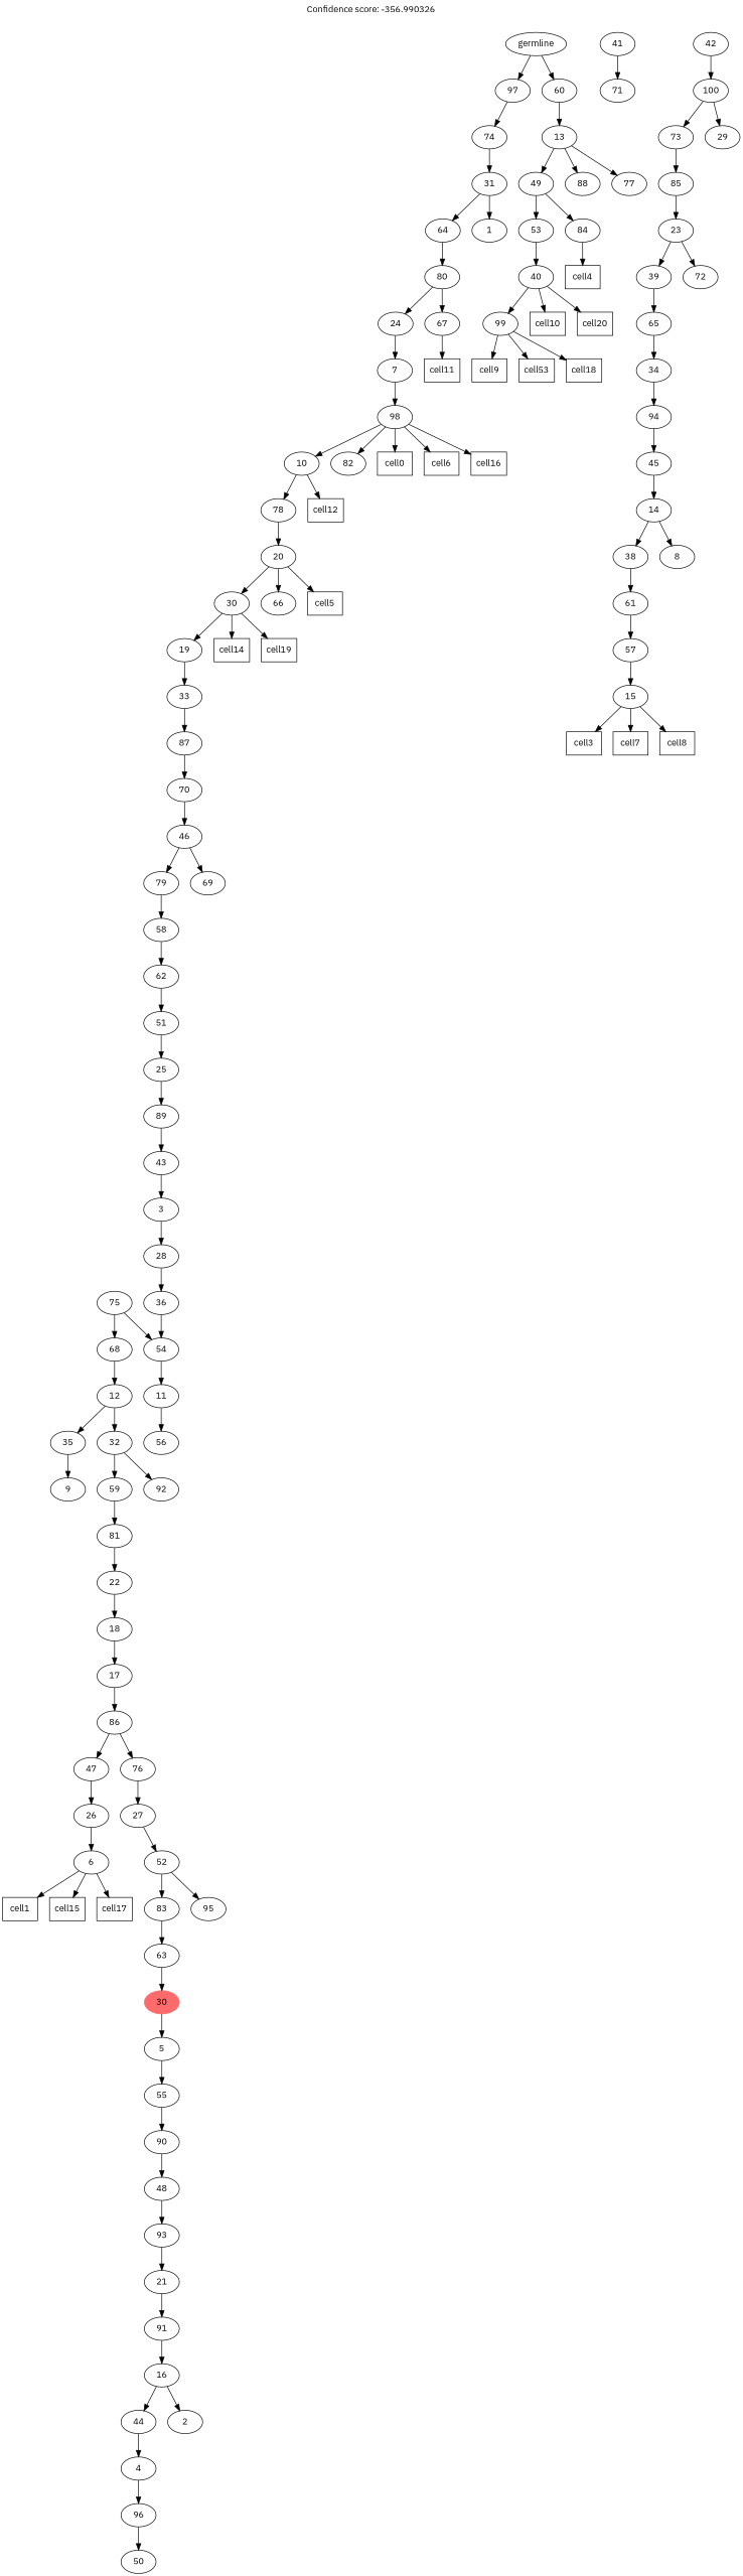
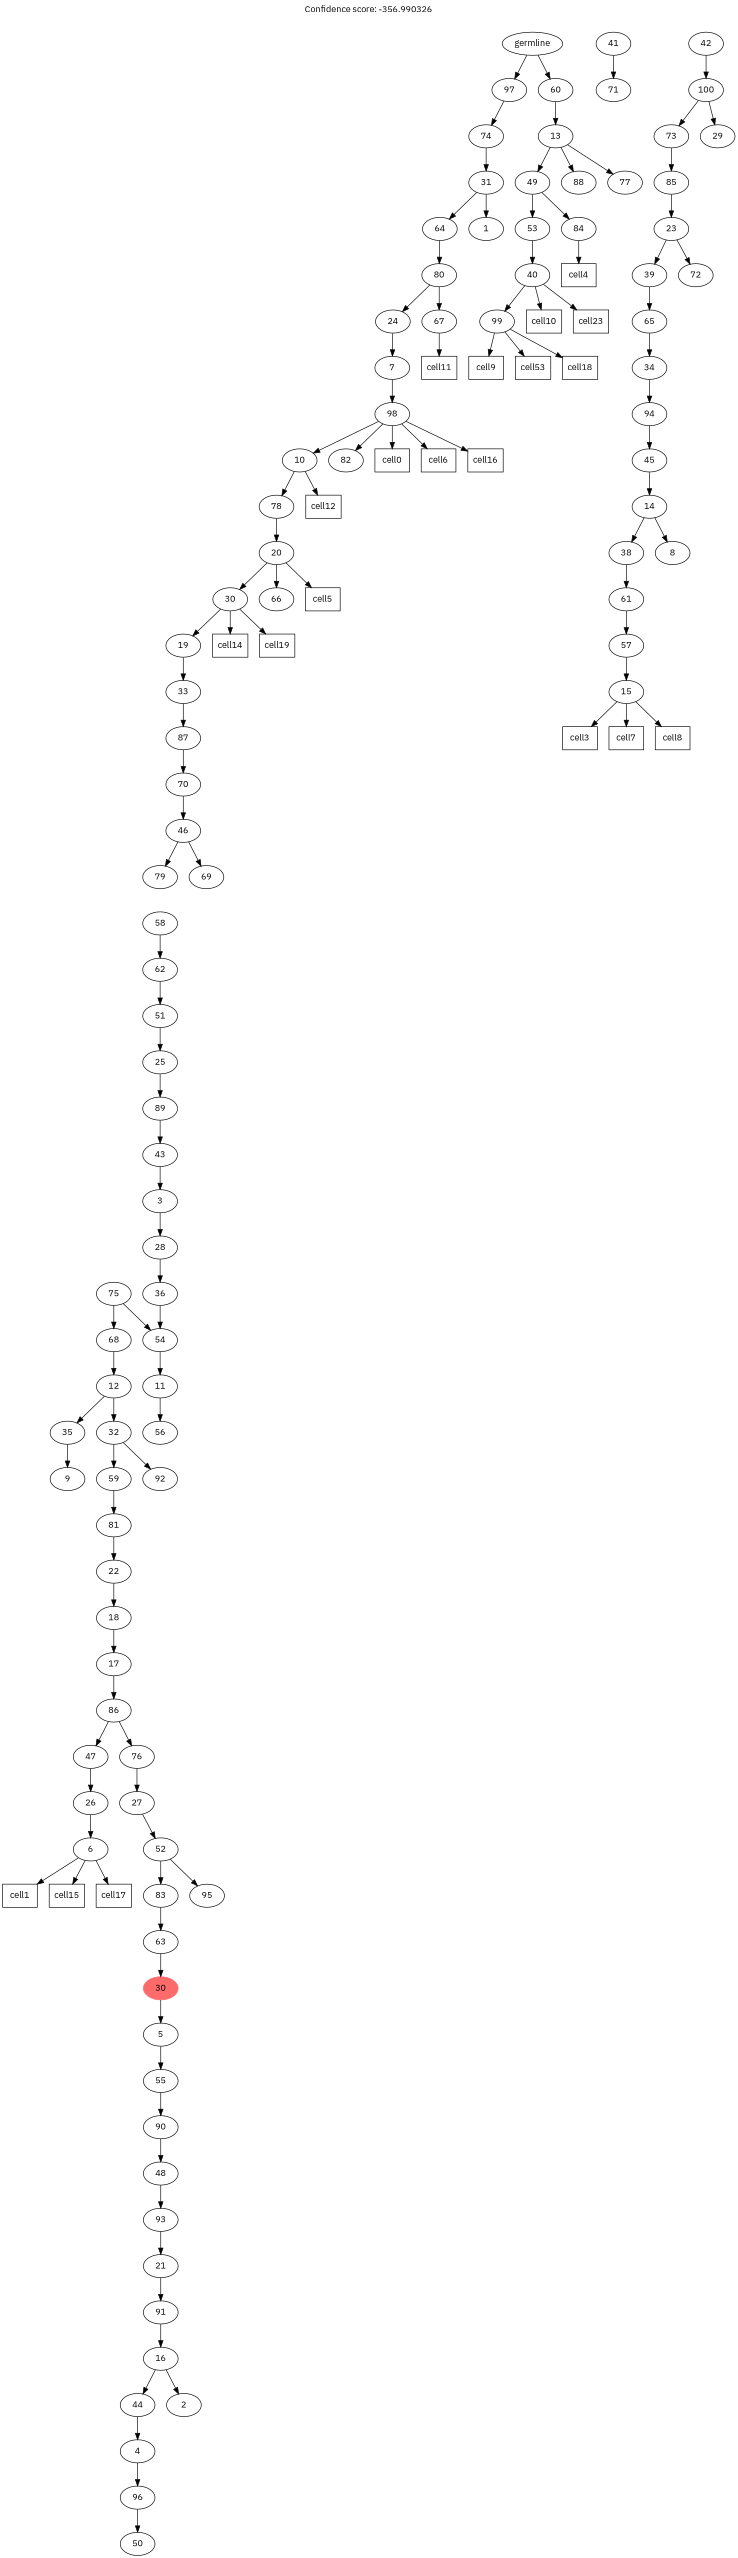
  digraph {
    fontname="IBM Plex Sans"
    label="Confidence score: -356.990326"
    labelloc=t
    node [fontname="IBM Plex Sans"]
    edge [fontname="IBM Plex Sans"]
    n1 [label=11]
    n2 [label=56]
    n3 [label=35]
    n4 [label=9]
    n5 [label=26]
    n6 [label=6]
    cell1 [shape=box]
    cell15 [shape=box]
    cell17 [shape=box]
    n10 [label=47]
    n11 [label=41]
    n12 [label=71]
    n13 [label=57]
    n14 [label=15]
    cell3 [shape=box]
    cell7 [shape=box]
    cell8 [shape=box]
    n18 [label=61]
    n19 [label=38]
    n20 [label=14]
    n21 [label=8]
    n22 [label=45]
    n23 [label=94]
    n24 [label=34]
    n25 [label=65]
    n26 [label=39]
    n27 [label=23]
    n28 [label=72]
    n29 [label=85]
    n30 [label=73]
    n31 [label=100]
    n32 [label=29]
    n33 [label=42]
    n34 [label=50]
    n35 [label=96]
    n36 [label=4]
    n37 [label=44]
    n38 [label=16]
    n39 [label=2]
    n40 [label=91]
    n41 [label=21]
    n42 [label=93]
    n43 [label=48]
    n44 [label=90]
    n45 [label=55]
    n46 [label=5]
    n47 [color=indianred1 label=30 style=filled]
    n48 [label=63]
    n49 [label=83]
    n50 [label=52]
    n51 [label=95]
    n52 [label=27]
    n53 [label=76]
    n54 [label=86]
    n55 [label=17]
    n56 [label=18]
    n57 [label=22]
    n58 [label=81]
    n59 [label=59]
    n60 [label=32]
    n61 [label=92]
    n62 [label=12]
    n63 [label=68]
    n64 [label=75]
    n65 [label=54]
    n66 [label=36]
    n67 [label=28]
    n68 [label=3]
    n69 [label=43]
    n70 [label=89]
    n71 [label=25]
    n72 [label=51]
    n73 [label=62]
    n74 [label=58]
    n75 [label=79]
    n76 [label=46]
    n77 [label=69]
    n78 [label=70]
    n79 [label=87]
    n80 [label=33]
    n81 [label=19]
    n82 [label=30]
    cell14 [shape=box]
    cell19 [shape=box]
    n85 [label=20]
    n86 [label=66]
    cell5 [shape=box]
    n88 [label=78]
    n89 [label=10]
    cell12 [shape=box]
    n91 [label=98]
    n92 [label=82]
    n93 [label=cell0 shape=box]
    cell6 [shape=box]
    cell16 [shape=box]
    n96 [label=7]
    n97 [label=24]
    n98 [label=80]
    n99 [label=67]
    cell11 [shape=box]
    n101 [label=64]
    n102 [label=31]
    n103 [label=1]
    n104 [label=74]
    n105 [label=97]
    n106 [label=40]
    n107 [label=99]
    cell10 [shape=box]
-   cell20 [shape=box]
+   cell20 [shape=box label=cell23]
    cell9 [shape=box]
    n111 [label=cell53 shape=box]
    cell18 [shape=box]
    n113 [label=53]
    n114 [label=49]
    n115 [label=84]
    cell4 [shape=box]
    n117 [label=13]
    n118 [label=88]
    n119 [label=77]
    n120 [label=60]
    n121 [label=germline]
    n1 -> n2
    n3 -> n4
    n5 -> n6
    n6 -> cell1
    n6 -> cell15
    n6 -> cell17
    n10 -> n5
    n11 -> n12
    n13 -> n14
    n14 -> cell3
    n14 -> cell7
    n14 -> cell8
    n18 -> n13
    n19 -> n18
    n20 -> n19
    n20 -> n21
    n22 -> n20
    n23 -> n22
    n24 -> n23
    n25 -> n24
    n26 -> n25
    n27 -> n26
    n27 -> n28
    n29 -> n27
    n30 -> n29
    n31 -> n30
    n31 -> n32
    n33 -> n31
    n35 -> n34
    n36 -> n35
    n37 -> n36
    n38 -> n37
    n38 -> n39
    n40 -> n38
    n41 -> n40
    n42 -> n41
    n43 -> n42
    n44 -> n43
    n45 -> n44
    n46 -> n45
    n47 -> n46
    n48 -> n47
    n49 -> n48
    n50 -> n49
    n50 -> n51
    n52 -> n50
    n53 -> n52
    n54 -> n10
    n54 -> n53
    n55 -> n54
    n56 -> n55
    n57 -> n56
    n58 -> n57
    n59 -> n58
    n60 -> n59
    n60 -> n61
    n62 -> n3
    n62 -> n60
    n63 -> n62
    n64 -> n63
    n64 -> n65
    n65 -> n1
    n66 -> n65
    n67 -> n66
    n68 -> n67
    n69 -> n68
    n70 -> n69
    n71 -> n70
    n72 -> n71
    n73 -> n72
    n74 -> n73
-   n75 -> n74
    n76 -> n75
    n76 -> n77
    n78 -> n76
    n79 -> n78
    n80 -> n79
    n81 -> n80
    n82 -> n81
    n82 -> cell14
    n82 -> cell19
    n85 -> n82
    n85 -> n86
    n85 -> cell5
    n88 -> n85
    n89 -> n88
    n89 -> cell12
    n91 -> n89
    n91 -> n92
    n91 -> n93
    n91 -> cell6
    n91 -> cell16
    n96 -> n91
    n97 -> n96
    n98 -> n97
    n98 -> n99
    n99 -> cell11
    n101 -> n98
    n102 -> n101
    n102 -> n103
    n104 -> n102
    n105 -> n104
    n106 -> n107
    n106 -> cell10
    n106 -> cell20
    n107 -> cell9
    n107 -> n111
    n107 -> cell18
    n113 -> n106
    n114 -> n113
    n114 -> n115
    n115 -> cell4
    n117 -> n114
    n117 -> n118
    n117 -> n119
    n120 -> n117
    n121 -> n105
    n121 -> n120
  }
